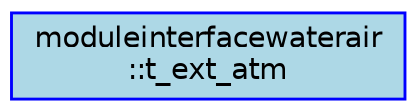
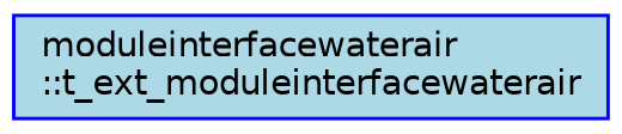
  digraph {
    rankdir=TB
-   n1 [color=blue fillcolor=lightblue fontname=Helvetica fontsize=10 height=0.2 label="moduleinterfacewaterair\l::t_ext_atm" shape=record style=filled width=0.4]
+   n1 [color=blue fillcolor=lightblue fontname=Helvetica fontsize=10 height=0.2 label="moduleinterfacewaterair\l::t_ext_moduleinterfacewaterair" shape=record style=filled width=0.4]
  }
